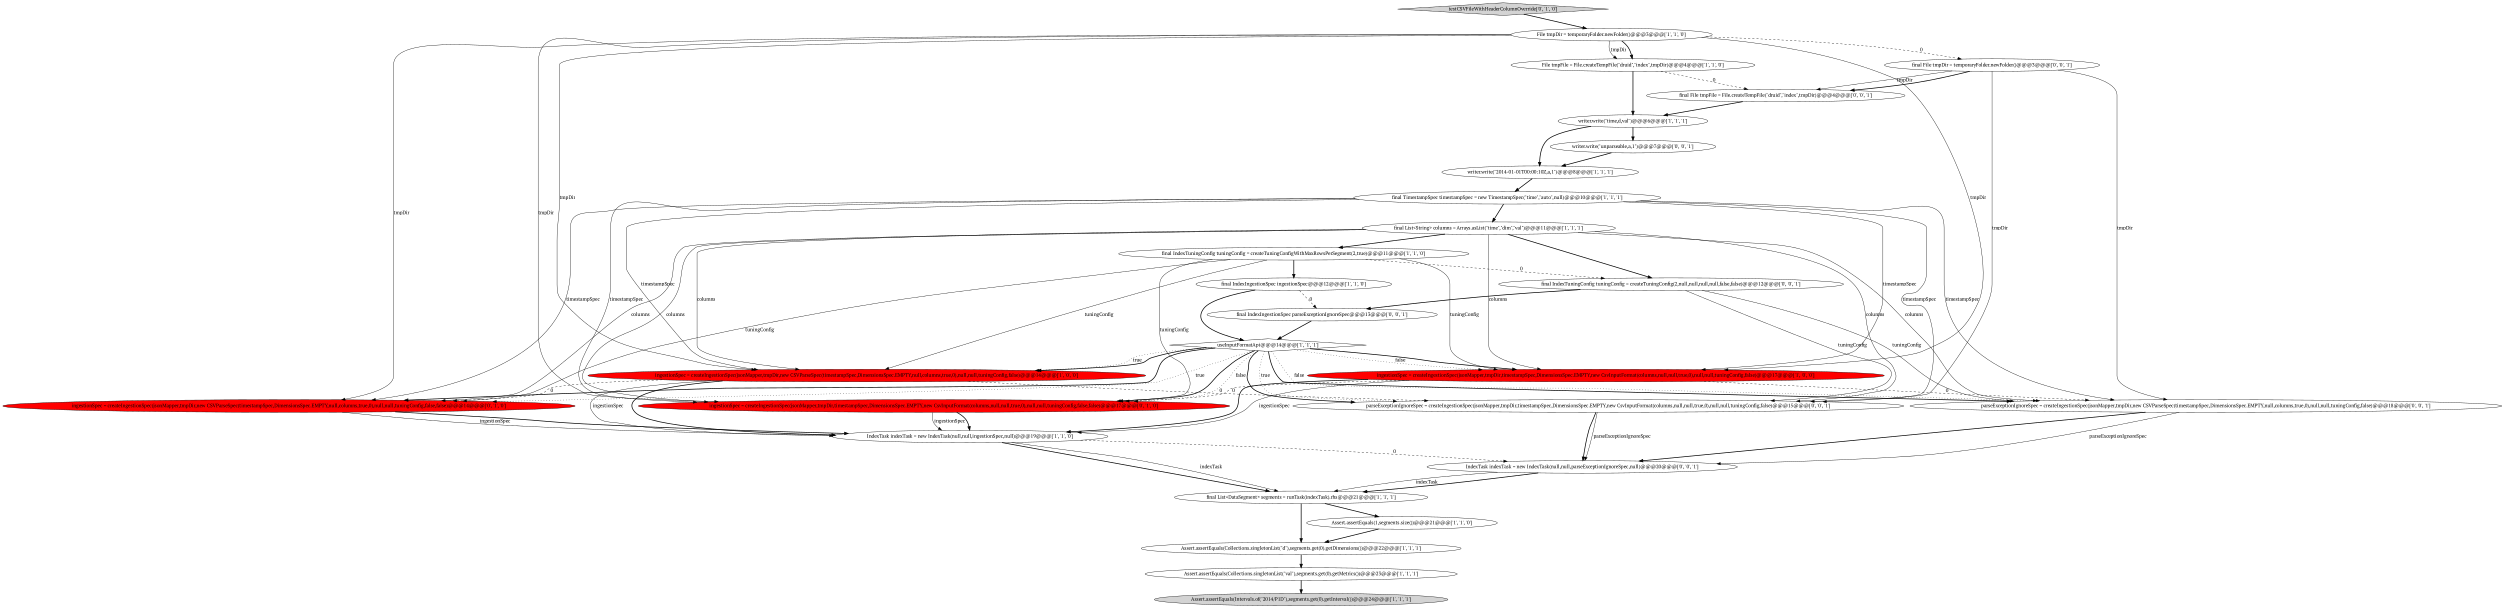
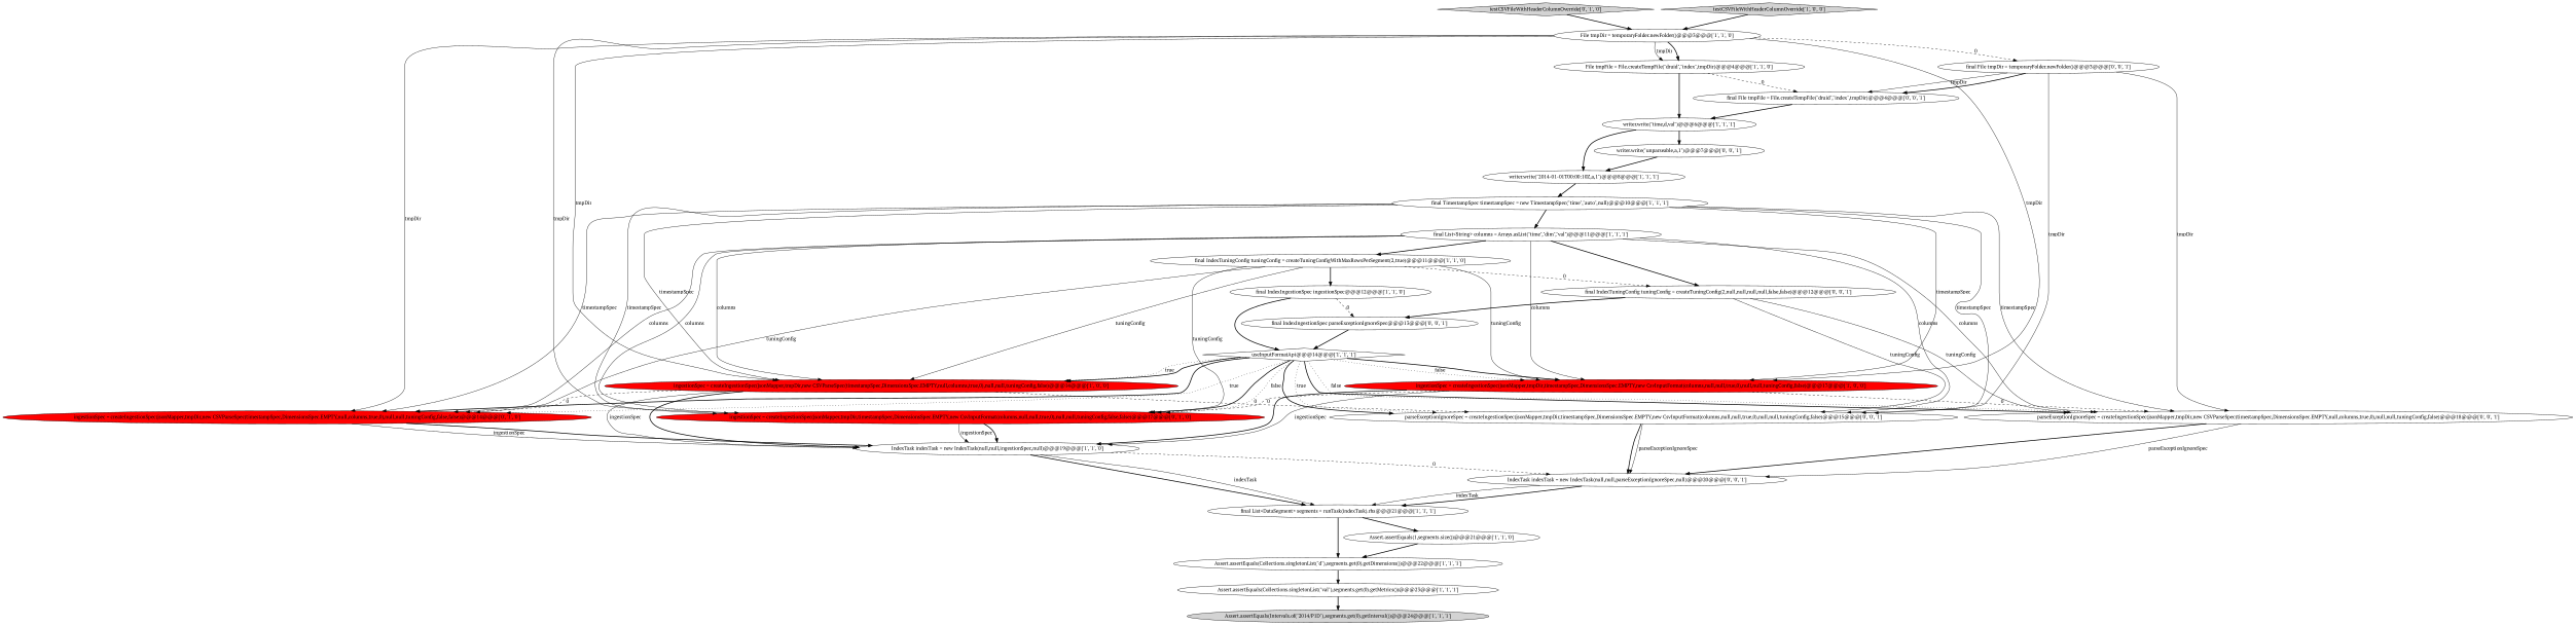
  digraph {
    fontname="PT Serif"
    node [fillcolor=white fontname="PT Serif" shape=ellipse style=filled]
    edge [fontname="PT Serif" style=bold]
    n1 [label="final IndexIngestionSpec parseExceptionIgnoreSpec@@@13@@@['0', '0', '1']"]
    n2 [label="useInputFormatApi@@@14@@@['1', '1', '1']" shape=diamond]
    n3 [label="parseExceptionIgnoreSpec = createIngestionSpec(jsonMapper,tmpDir,timestampSpec,DimensionsSpec.EMPTY,new CsvInputFormat(columns,null,null,true,0),null,null,tuningConfig,false)@@@15@@@['0', '0', '1']"]
    n4 [label="parseExceptionIgnoreSpec = createIngestionSpec(jsonMapper,tmpDir,new CSVParseSpec(timestampSpec,DimensionsSpec.EMPTY,null,columns,true,0),null,null,tuningConfig,false)@@@18@@@['0', '0', '1']"]
    n5 [fillcolor=red label="ingestionSpec = createIngestionSpec(jsonMapper,tmpDir,new CSVParseSpec(timestampSpec,DimensionsSpec.EMPTY,null,columns,true,0),null,null,tuningConfig,false,false)@@@14@@@['0', '1', '0']"]
    n6 [fillcolor=red label="ingestionSpec = createIngestionSpec(jsonMapper,tmpDir,timestampSpec,DimensionsSpec.EMPTY,new CsvInputFormat(columns,null,null,true,0),null,null,tuningConfig,false)@@@17@@@['1', '0', '0']"]
    n7 [fillcolor=red label="ingestionSpec = createIngestionSpec(jsonMapper,tmpDir,timestampSpec,DimensionsSpec.EMPTY,new CsvInputFormat(columns,null,null,true,0),null,null,tuningConfig,false,false)@@@17@@@['0', '1', '0']"]
    n8 [fillcolor=red label="ingestionSpec = createIngestionSpec(jsonMapper,tmpDir,new CSVParseSpec(timestampSpec,DimensionsSpec.EMPTY,null,columns,true,0),null,null,tuningConfig,false)@@@14@@@['1', '0', '0']"]
    n9 [label="final IndexTuningConfig tuningConfig = createTuningConfig(2,null,null,null,null,false,false)@@@12@@@['0', '0', '1']"]
    n10 [label="IndexTask indexTask = new IndexTask(null,null,parseExceptionIgnoreSpec,null)@@@20@@@['0', '0', '1']"]
    n11 [label="Assert.assertEquals(Collections.singletonList(\"d\"),segments.get(0).getDimensions())@@@22@@@['1', '1', '1']"]
    n12 [label="Assert.assertEquals(Collections.singletonList(\"val\"),segments.get(0).getMetrics())@@@23@@@['1', '1', '1']"]
    n13 [fillcolor=lightgray label="Assert.assertEquals(Intervals.of(\"2014/P1D\"),segments.get(0).getInterval())@@@24@@@['1', '1', '1']"]
    n14 [label="final List<DataSegment> segments = runTask(indexTask).rhs@@@21@@@['1', '1', '1']"]
    n15 [label="writer.write(\"time,d,val\")@@@6@@@['1', '1', '1']"]
    n16 [label="writer.write(\"2014-01-01T00:00:10Z,a,1\")@@@8@@@['1', '1', '1']"]
    n17 [label="writer.write(\"unparseable,a,1\")@@@7@@@['0', '0', '1']"]
    n18 [label="final TimestampSpec timestampSpec = new TimestampSpec(\"time\",\"auto\",null)@@@10@@@['1', '1', '1']"]
    n19 [fillcolor=lightgray label="testCSVFileWithHeaderColumnOverride['0', '1', '0']" shape=diamond]
    n20 [label="File tmpDir = temporaryFolder.newFolder()@@@3@@@['1', '1', '0']"]
    n21 [label="File tmpFile = File.createTempFile(\"druid\",\"index\",tmpDir)@@@4@@@['1', '1', '0']"]
    n22 [label="final File tmpDir = temporaryFolder.newFolder()@@@3@@@['0', '0', '1']"]
    n23 [label="IndexTask indexTask = new IndexTask(null,null,ingestionSpec,null)@@@19@@@['1', '1', '0']"]
    n24 [label="Assert.assertEquals(1,segments.size())@@@21@@@['1', '1', '0']"]
+   n25 [fillcolor=lightgray label="testCSVFileWithHeaderColumnOverride['1', '0', '0']" shape=diamond]
    n26 [label="final File tmpFile = File.createTempFile(\"druid\",\"index\",tmpDir)@@@4@@@['0', '0', '1']"]
    n27 [label="final List<String> columns = Arrays.asList(\"time\",\"dim\",\"val\")@@@11@@@['1', '1', '1']"]
    n28 [label="final IndexIngestionSpec ingestionSpec@@@12@@@['1', '1', '0']"]
    n29 [label="final IndexTuningConfig tuningConfig = createTuningConfigWithMaxRowsPerSegment(2,true)@@@11@@@['1', '1', '0']"]
    n1 -> n2
    n2 -> n3
    n2 -> n3 [label=true style=dotted]
    n2 -> n4
    n2 -> n4 [label=false style=dotted]
    n2 -> n5
    n2 -> n5 [label=true style=dotted]
    n2 -> n6 [label=false style=dotted]
    n2 -> n6
    n2 -> n7 [label=false style=dotted]
    n2 -> n7
    n2 -> n8 [label=true style=dotted]
    n2 -> n8
    n3 -> n10 [label=parseExceptionIgnoreSpec style=solid]
    n3 -> n10
    n4 -> n10 [label=parseExceptionIgnoreSpec style=solid]
    n4 -> n10
    n5 -> n23 [label=ingestionSpec style=solid]
    n5 -> n23
    n6 -> n4 [label=0 style=dashed]
    n6 -> n7 [label=0 style=dashed]
    n6 -> n23
    n6 -> n23 [label=ingestionSpec style=solid]
    n7 -> n23 [label=ingestionSpec style=solid]
    n7 -> n23
    n8 -> n3 [label=0 style=dashed]
    n8 -> n5 [label=0 style=dashed]
    n8 -> n23 [label=ingestionSpec style=solid]
    n8 -> n23
    n9 -> n1
    n9 -> n3 [label=tuningConfig style=solid]
    n9 -> n4 [label=tuningConfig style=solid]
    n10 -> n14 [label=indexTask style=solid]
    n10 -> n14
    n11 -> n12
    n12 -> n13
    n14 -> n11
    n14 -> n24
    n15 -> n16
    n15 -> n17
    n16 -> n18
    n17 -> n16
    n18 -> n3 [label=timestampSpec style=solid]
    n18 -> n4 [label=timestampSpec style=solid]
    n18 -> n5 [label=timestampSpec style=solid]
    n18 -> n6 [label=timestampSpec style=solid]
    n18 -> n7 [label=timestampSpec style=solid]
    n18 -> n8 [label=timestampSpec style=solid]
    n18 -> n27
    n19 -> n20
    n20 -> n5 [label=tmpDir style=solid]
    n20 -> n6 [label=tmpDir style=solid]
    n20 -> n7 [label=tmpDir style=solid]
    n20 -> n8 [label=tmpDir style=solid]
    n20 -> n21
    n20 -> n21 [label=tmpDir style=solid]
    n20 -> n22 [label=0 style=dashed]
    n21 -> n15
    n21 -> n26 [label=0 style=dashed]
    n22 -> n3 [label=tmpDir style=solid]
    n22 -> n4 [label=tmpDir style=solid]
    n22 -> n26 [label=tmpDir style=solid]
    n22 -> n26
    n23 -> n10 [label=0 style=dashed]
    n23 -> n14
    n23 -> n14 [label=indexTask style=solid]
    n24 -> n11
+   n25 -> n20
    n26 -> n15
    n27 -> n3 [label=columns style=solid]
    n27 -> n4 [label=columns style=solid]
    n27 -> n5 [label=columns style=solid]
    n27 -> n6 [label=columns style=solid]
    n27 -> n7 [label=columns style=solid]
    n27 -> n8 [label=columns style=solid]
    n27 -> n9
    n27 -> n29
    n28 -> n1 [label=0 style=dashed]
    n28 -> n2
    n29 -> n5 [label=tuningConfig style=solid]
    n29 -> n6 [label=tuningConfig style=solid]
    n29 -> n7 [label=tuningConfig style=solid]
    n29 -> n8 [label=tuningConfig style=solid]
    n29 -> n9 [label=0 style=dashed]
    n29 -> n28
  }
